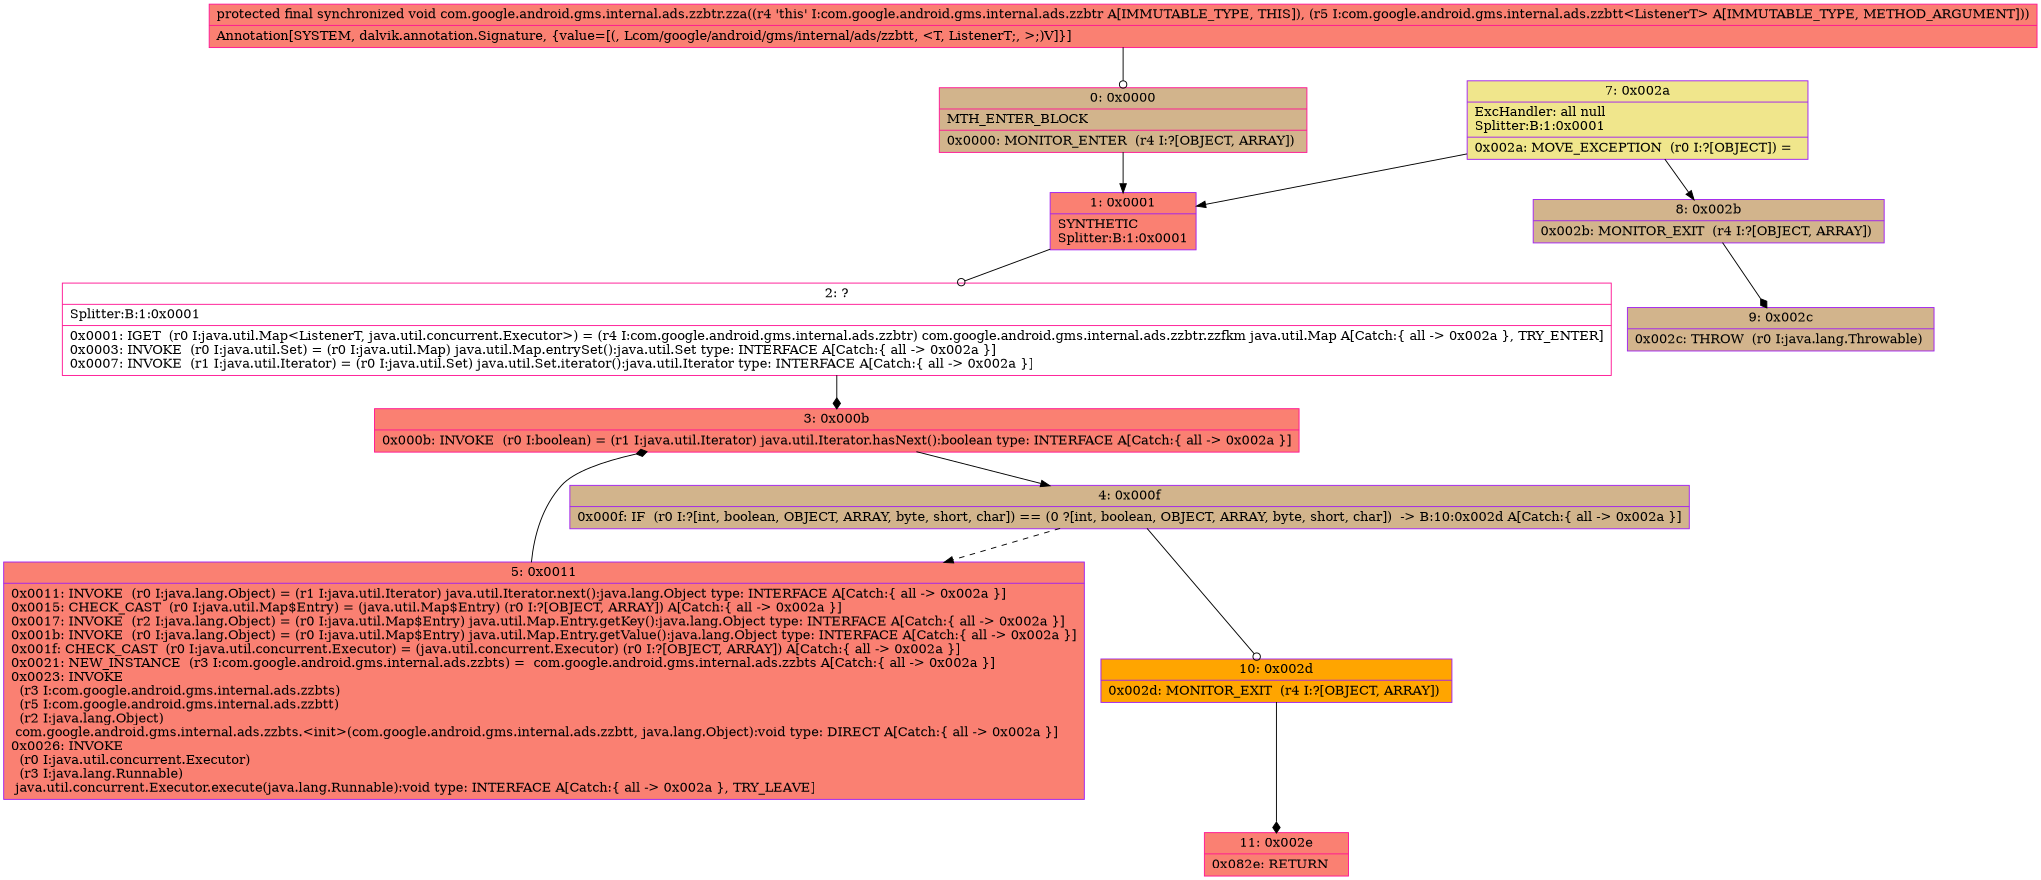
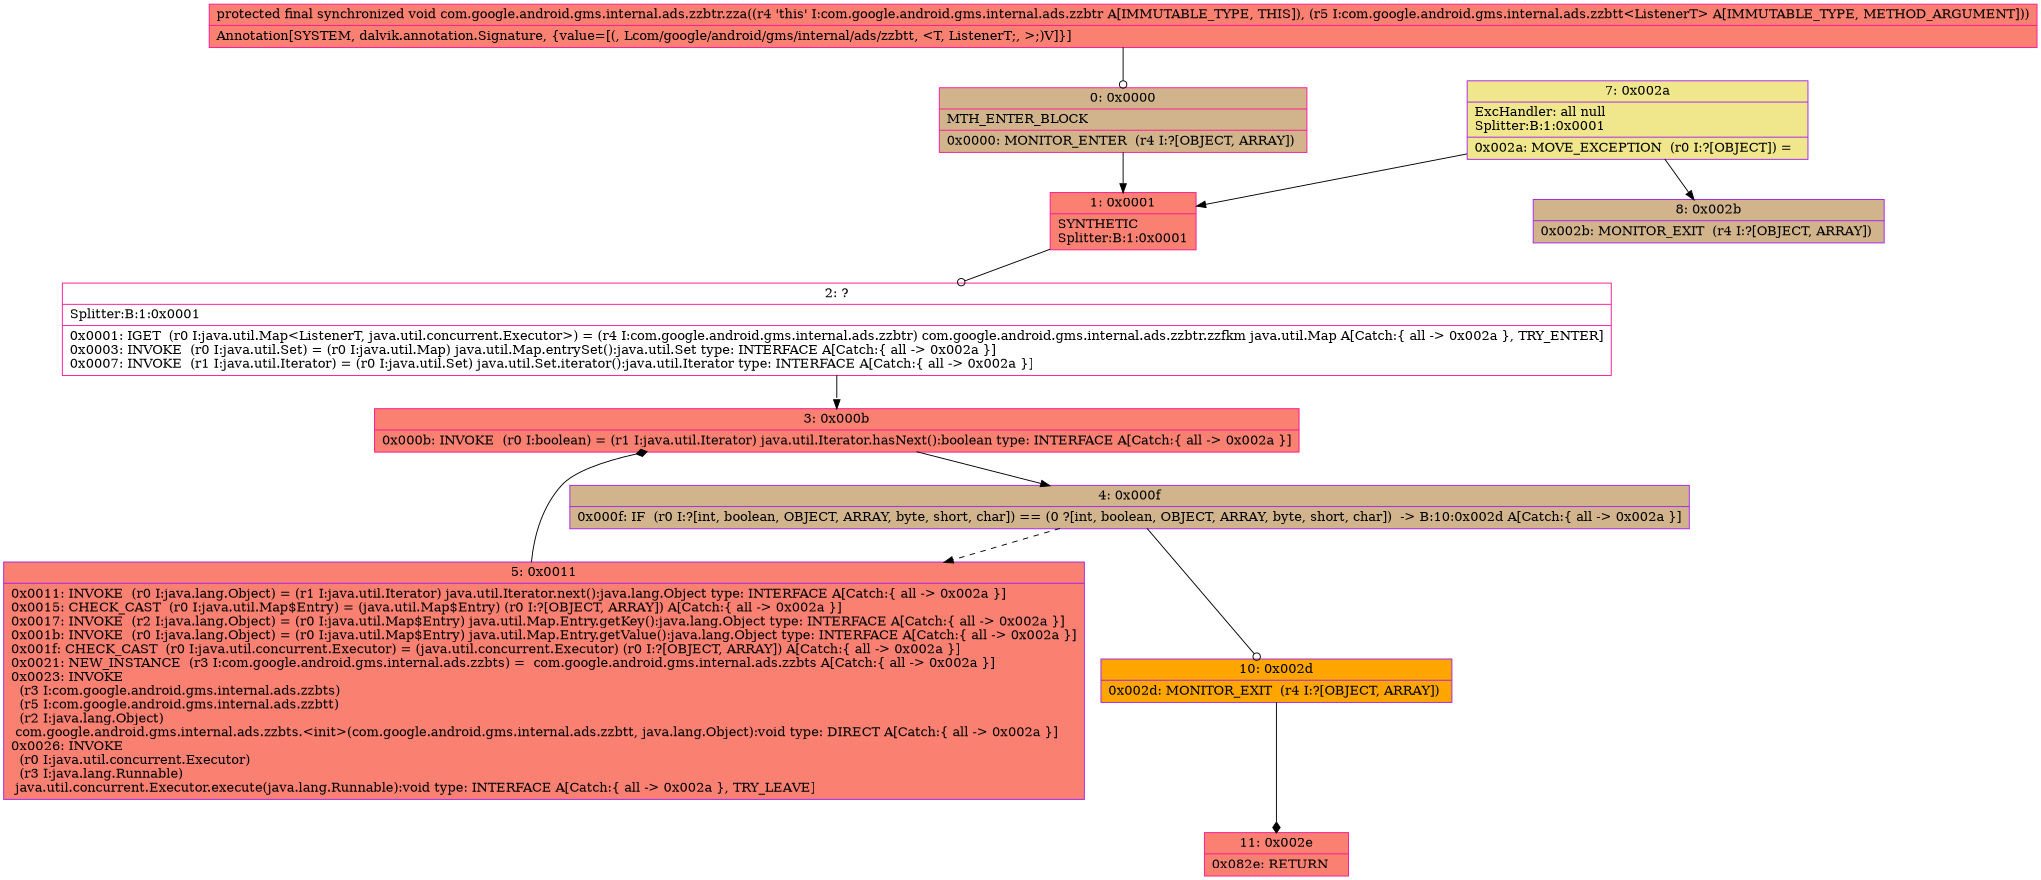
  digraph {
    node [color=deeppink fillcolor=salmon shape=record style=filled]
    edge [arrowhead=normal]
    n1 [fillcolor=tan label="{0\:\ 0x0000|MTH_ENTER_BLOCK\l|0x0000: MONITOR_ENTER  (r4 I:?[OBJECT, ARRAY]) \l}"]
-   n2 [color=purple label="{1\:\ 0x0001|SYNTHETIC\lSplitter:B:1:0x0001\l}"]
+   n2 [label="{1\:\ 0x0001|SYNTHETIC\lSplitter:B:1:0x0001\l}"]
    n3 [fillcolor=white label="{2\:\ ?|Splitter:B:1:0x0001\l|0x0001: IGET  (r0 I:java.util.Map\<ListenerT, java.util.concurrent.Executor\>) = (r4 I:com.google.android.gms.internal.ads.zzbtr) com.google.android.gms.internal.ads.zzbtr.zzfkm java.util.Map A[Catch:\{ all \-\> 0x002a \}, TRY_ENTER]\l0x0003: INVOKE  (r0 I:java.util.Set) = (r0 I:java.util.Map) java.util.Map.entrySet():java.util.Set type: INTERFACE A[Catch:\{ all \-\> 0x002a \}]\l0x0007: INVOKE  (r1 I:java.util.Iterator) = (r0 I:java.util.Set) java.util.Set.iterator():java.util.Iterator type: INTERFACE A[Catch:\{ all \-\> 0x002a \}]\l}"]
    n4 [label="{3\:\ 0x000b|0x000b: INVOKE  (r0 I:boolean) = (r1 I:java.util.Iterator) java.util.Iterator.hasNext():boolean type: INTERFACE A[Catch:\{ all \-\> 0x002a \}]\l}"]
    n5 [color=purple fillcolor=khaki label="{7\:\ 0x002a|ExcHandler: all null\lSplitter:B:1:0x0001\l|0x002a: MOVE_EXCEPTION  (r0 I:?[OBJECT]) =  \l}"]
    n6 [color=purple fillcolor=tan label="{8\:\ 0x002b|0x002b: MONITOR_EXIT  (r4 I:?[OBJECT, ARRAY]) \l}"]
    n7 [color=purple fillcolor=tan label="{4\:\ 0x000f|0x000f: IF  (r0 I:?[int, boolean, OBJECT, ARRAY, byte, short, char]) == (0 ?[int, boolean, OBJECT, ARRAY, byte, short, char])  \-\> B:10:0x002d A[Catch:\{ all \-\> 0x002a \}]\l}"]
    n8 [color=purple label="{5\:\ 0x0011|0x0011: INVOKE  (r0 I:java.lang.Object) = (r1 I:java.util.Iterator) java.util.Iterator.next():java.lang.Object type: INTERFACE A[Catch:\{ all \-\> 0x002a \}]\l0x0015: CHECK_CAST  (r0 I:java.util.Map$Entry) = (java.util.Map$Entry) (r0 I:?[OBJECT, ARRAY]) A[Catch:\{ all \-\> 0x002a \}]\l0x0017: INVOKE  (r2 I:java.lang.Object) = (r0 I:java.util.Map$Entry) java.util.Map.Entry.getKey():java.lang.Object type: INTERFACE A[Catch:\{ all \-\> 0x002a \}]\l0x001b: INVOKE  (r0 I:java.lang.Object) = (r0 I:java.util.Map$Entry) java.util.Map.Entry.getValue():java.lang.Object type: INTERFACE A[Catch:\{ all \-\> 0x002a \}]\l0x001f: CHECK_CAST  (r0 I:java.util.concurrent.Executor) = (java.util.concurrent.Executor) (r0 I:?[OBJECT, ARRAY]) A[Catch:\{ all \-\> 0x002a \}]\l0x0021: NEW_INSTANCE  (r3 I:com.google.android.gms.internal.ads.zzbts) =  com.google.android.gms.internal.ads.zzbts A[Catch:\{ all \-\> 0x002a \}]\l0x0023: INVOKE  \l  (r3 I:com.google.android.gms.internal.ads.zzbts)\l  (r5 I:com.google.android.gms.internal.ads.zzbtt)\l  (r2 I:java.lang.Object)\l com.google.android.gms.internal.ads.zzbts.\<init\>(com.google.android.gms.internal.ads.zzbtt, java.lang.Object):void type: DIRECT A[Catch:\{ all \-\> 0x002a \}]\l0x0026: INVOKE  \l  (r0 I:java.util.concurrent.Executor)\l  (r3 I:java.lang.Runnable)\l java.util.concurrent.Executor.execute(java.lang.Runnable):void type: INTERFACE A[Catch:\{ all \-\> 0x002a \}, TRY_LEAVE]\l}"]
    n9 [color=purple fillcolor=orange label="{10\:\ 0x002d|0x002d: MONITOR_EXIT  (r4 I:?[OBJECT, ARRAY]) \l}"]
    n10 [label="{11\:\ 0x002e|0x082e: RETURN   \l}"]
-   n11 [color=purple fillcolor=tan label="{9\:\ 0x002c|0x002c: THROW  (r0 I:java.lang.Throwable) \l}"]
    n12 [label="{protected final synchronized void com.google.android.gms.internal.ads.zzbtr.zza((r4 'this' I:com.google.android.gms.internal.ads.zzbtr A[IMMUTABLE_TYPE, THIS]), (r5 I:com.google.android.gms.internal.ads.zzbtt\<ListenerT\> A[IMMUTABLE_TYPE, METHOD_ARGUMENT]))  | Annotation[SYSTEM, dalvik.annotation.Signature, \{value=[(, Lcom\/google\/android\/gms\/internal\/ads\/zzbtt, \<T, ListenerT;, \>;)V]\}]\l}"]
    n1 -> n2
    n2 -> n3 [arrowhead=odot]
-   n3 -> n4 [arrowhead=diamond]
+   n3 -> n4
    n4 -> n7
    n5 -> n2
    n5 -> n6
-   n6 -> n11 [arrowhead=diamond]
    n7 -> n8 [style=dashed]
    n7 -> n9 [arrowhead=odot]
    n8 -> n4 [arrowhead=diamond]
    n9 -> n10 [arrowhead=diamond]
    n12 -> n1 [arrowhead=odot]
  }
